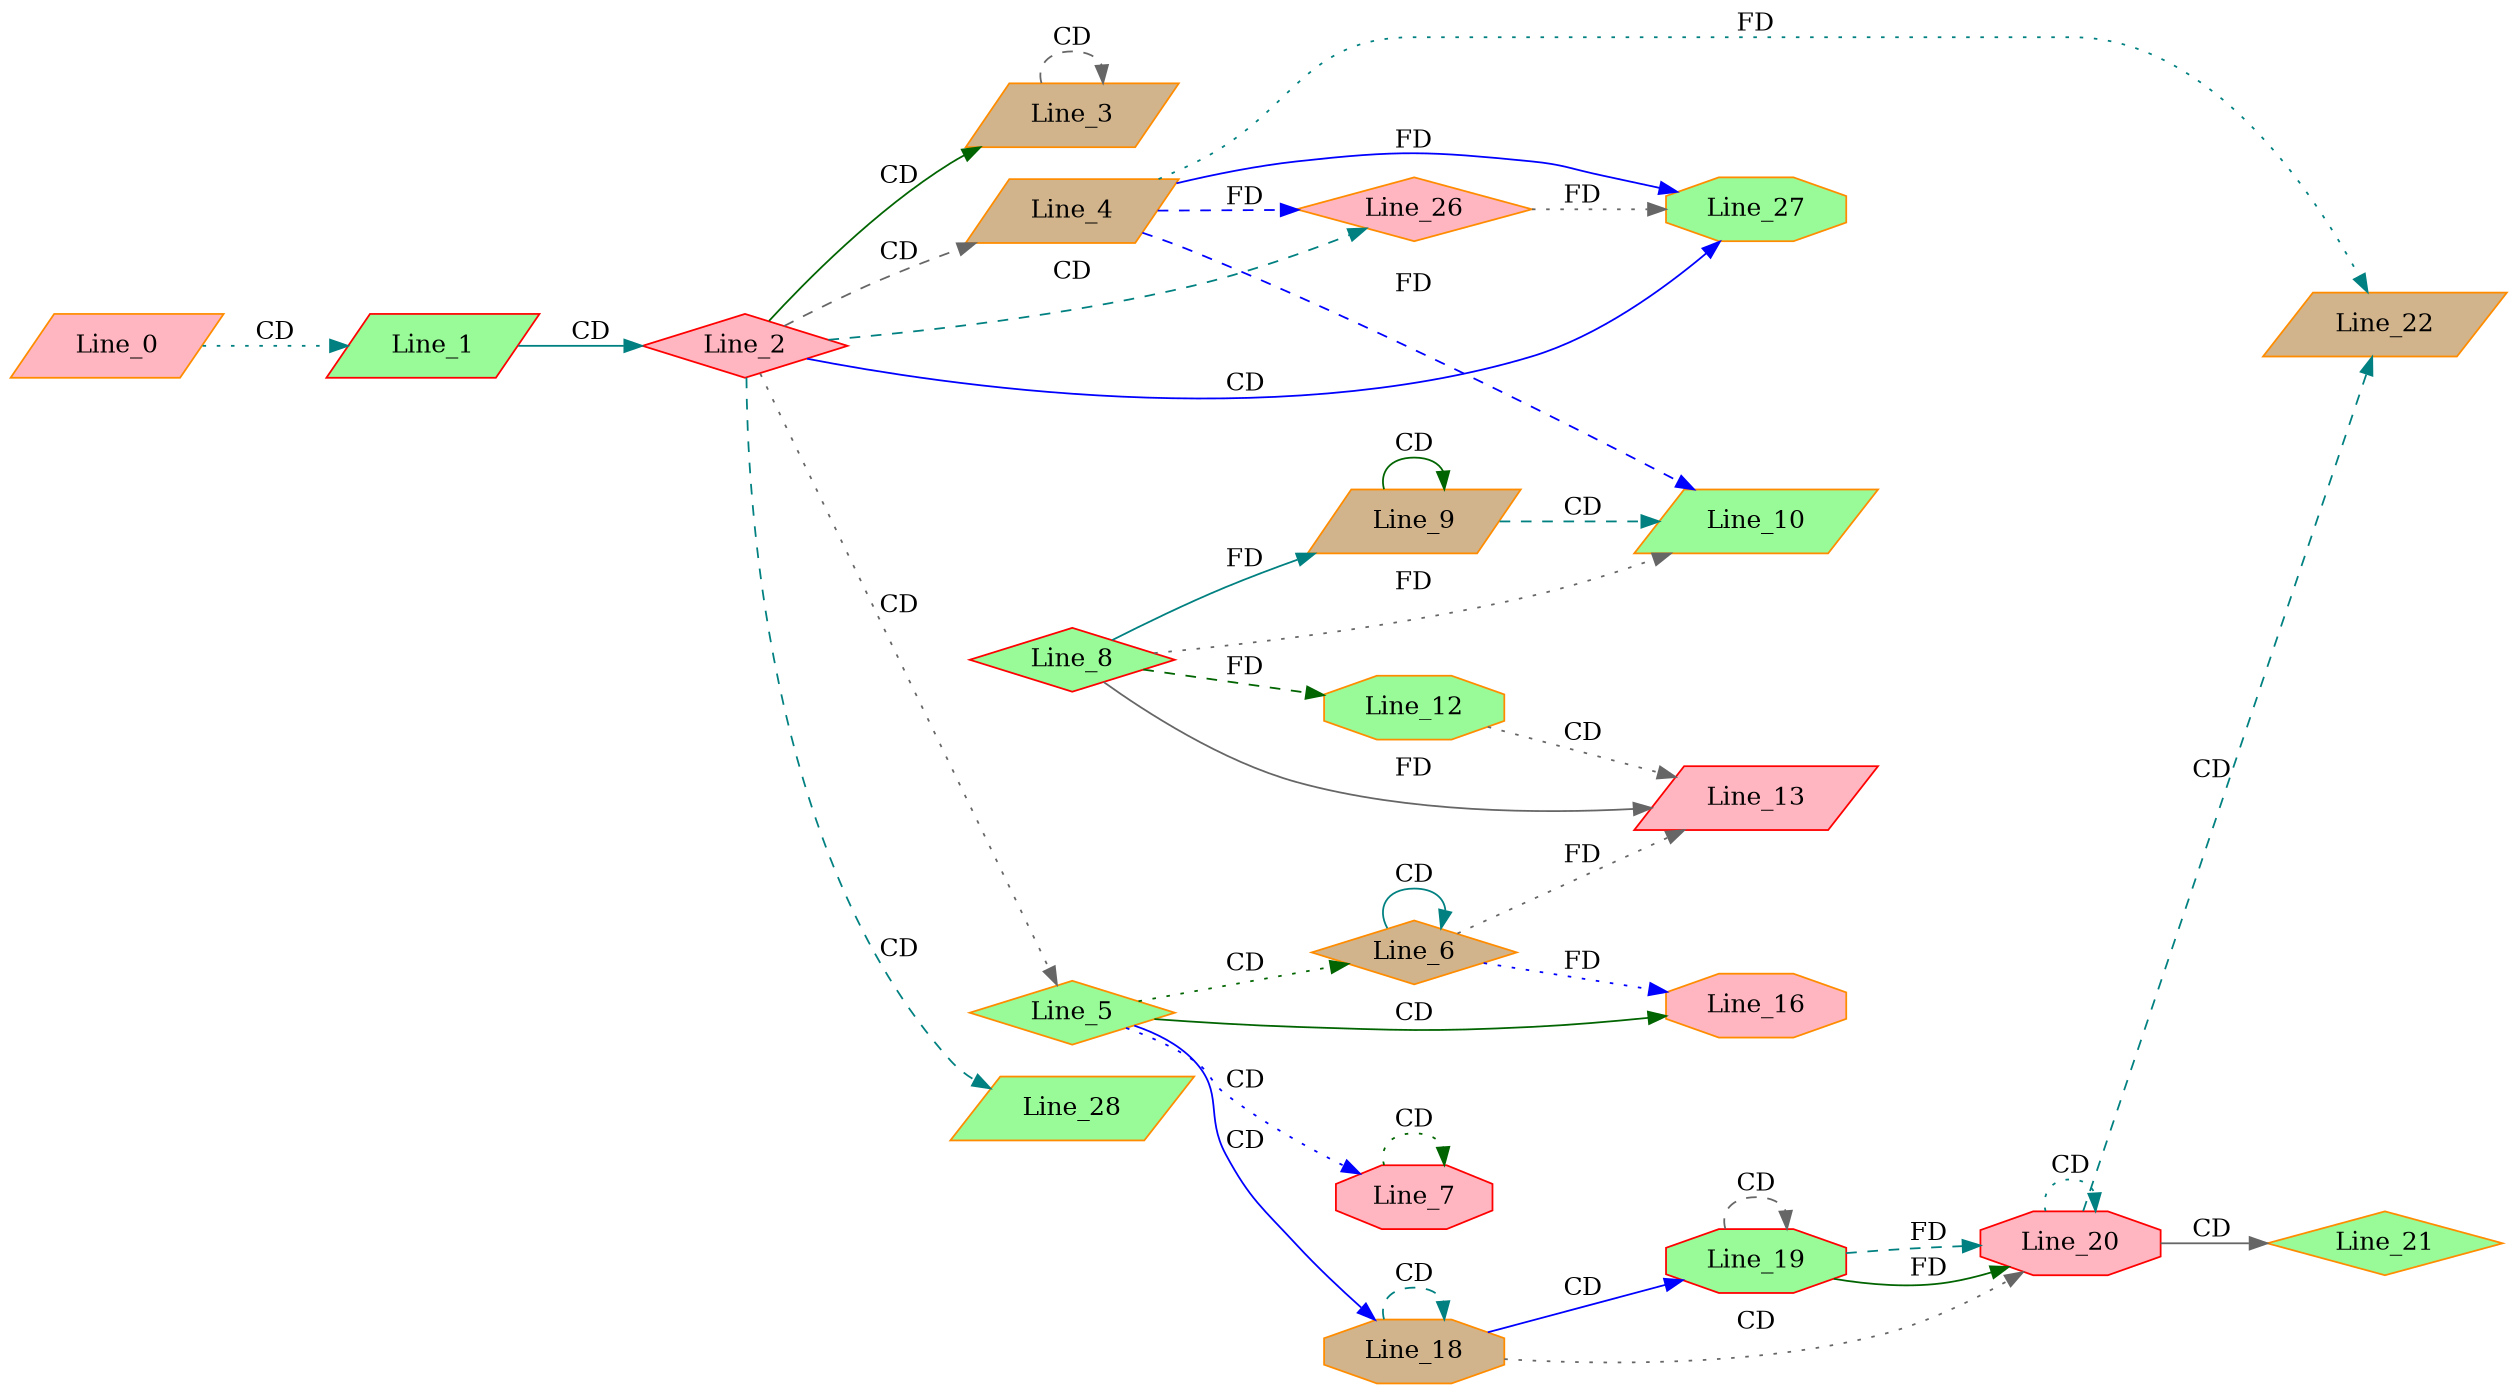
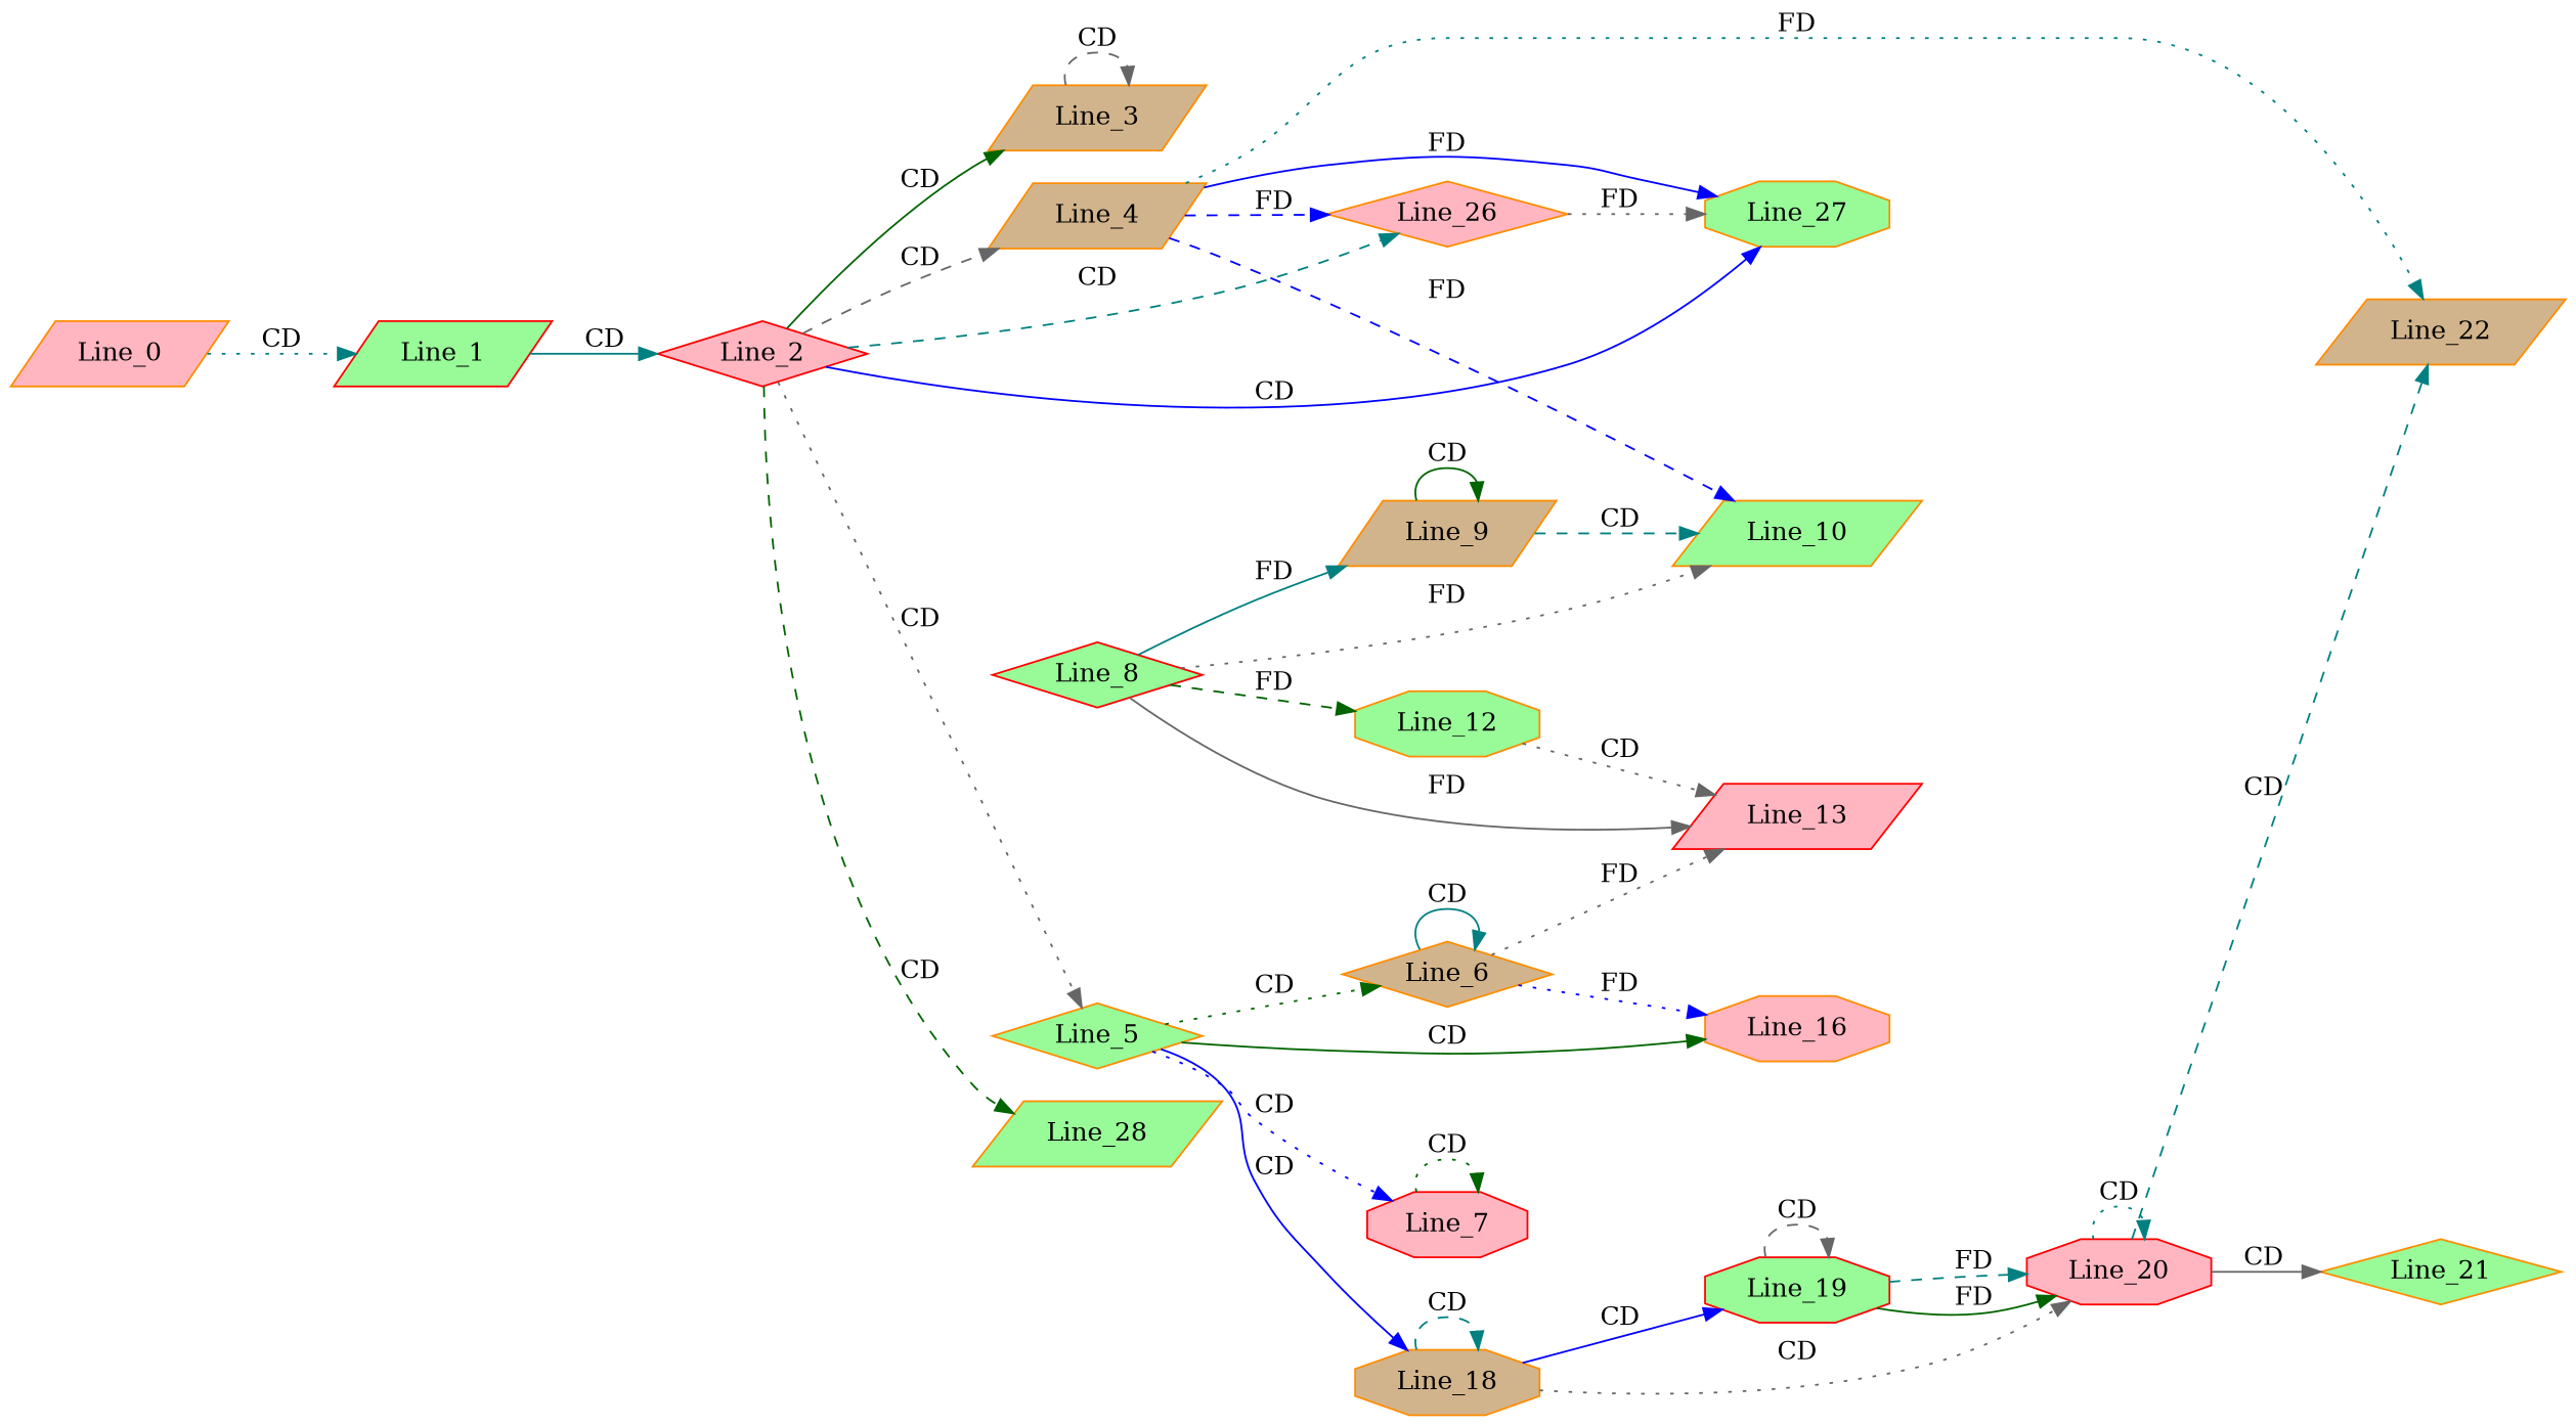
  digraph {
    rankdir=LR
    node [color=darkorange fillcolor=palegreen shape=parallelogram style=filled]
    edge [color=teal style=solid]
    Line_1 [color=red]
    Line_0 [fillcolor=lightpink]
    Line_2 [color=red fillcolor=lightpink shape=diamond]
    Line_3 [fillcolor=tan]
    Line_4 [fillcolor=tan]
    Line_5 [shape=diamond]
    Line_26 [fillcolor=lightpink shape=diamond]
    Line_27 [shape=octagon]
    Line_28
    Line_10
    Line_22 [fillcolor=tan]
    Line_6 [fillcolor=tan shape=diamond]
    Line_7 [color=red fillcolor=lightpink shape=octagon]
    Line_16 [fillcolor=lightpink shape=octagon]
    Line_18 [fillcolor=tan shape=octagon]
    Line_13 [color=red fillcolor=lightpink]
    Line_19 [color=red shape=octagon]
    Line_20 [color=red fillcolor=lightpink shape=octagon]
    Line_9 [fillcolor=tan]
    Line_8 [color=red shape=diamond]
    Line_12 [shape=octagon]
    Line_21 [shape=diamond]
    Line_1 -> Line_2 [label=CD]
    Line_0 -> Line_1 [label=CD style=dotted]
    Line_2 -> Line_3 [color=darkgreen label=CD]
    Line_2 -> Line_4 [color=gray40 label=CD style=dashed]
    Line_2 -> Line_5 [color=gray40 label=CD style=dotted]
    Line_2 -> Line_26 [label=CD style=dashed]
    Line_2 -> Line_27 [color=blue label=CD]
-   Line_2 -> Line_28 [label=CD style=dashed]
+   Line_2 -> Line_28 [color=darkgreen label=CD style=dashed]
    Line_3 -> Line_3 [color=gray40 label=CD style=dashed]
    Line_4 -> Line_26 [color=blue label=FD style=dashed]
    Line_4 -> Line_27 [color=blue label=FD]
    Line_4 -> Line_10 [color=blue label=FD style=dashed]
    Line_4 -> Line_22 [label=FD style=dotted]
    Line_5 -> Line_6 [color=darkgreen label=CD style=dotted]
    Line_5 -> Line_7 [color=blue label=CD style=dotted]
    Line_5 -> Line_16 [color=darkgreen label=CD]
    Line_5 -> Line_18 [color=blue label=CD]
    Line_26 -> Line_27 [color=gray40 label=FD style=dotted]
    Line_6 -> Line_6 [label=CD]
    Line_6 -> Line_16 [color=blue label=FD style=dotted]
    Line_6 -> Line_13 [color=gray40 label=FD style=dotted]
    Line_7 -> Line_7 [color=darkgreen label=CD style=dotted]
    Line_18 -> Line_18 [label=CD style=dashed]
    Line_18 -> Line_19 [color=blue label=CD]
    Line_18 -> Line_20 [color=gray40 label=CD style=dotted]
    Line_19 -> Line_19 [color=gray40 label=CD style=dashed]
    Line_19 -> Line_20 [label=FD style=dashed]
    Line_19 -> Line_20 [color=darkgreen label=FD]
    Line_20 -> Line_22 [label=CD style=dashed]
    Line_20 -> Line_20 [label=CD style=dotted]
    Line_20 -> Line_21 [color=gray40 label=CD]
    Line_9 -> Line_10 [label=CD style=dashed]
    Line_9 -> Line_9 [color=darkgreen label=CD]
    Line_8 -> Line_10 [color=gray40 label=FD style=dotted]
    Line_8 -> Line_13 [color=gray40 label=FD]
    Line_8 -> Line_9 [label=FD]
    Line_8 -> Line_12 [color=darkgreen label=FD style=dashed]
    Line_12 -> Line_13 [color=gray40 label=CD style=dotted]
  }
